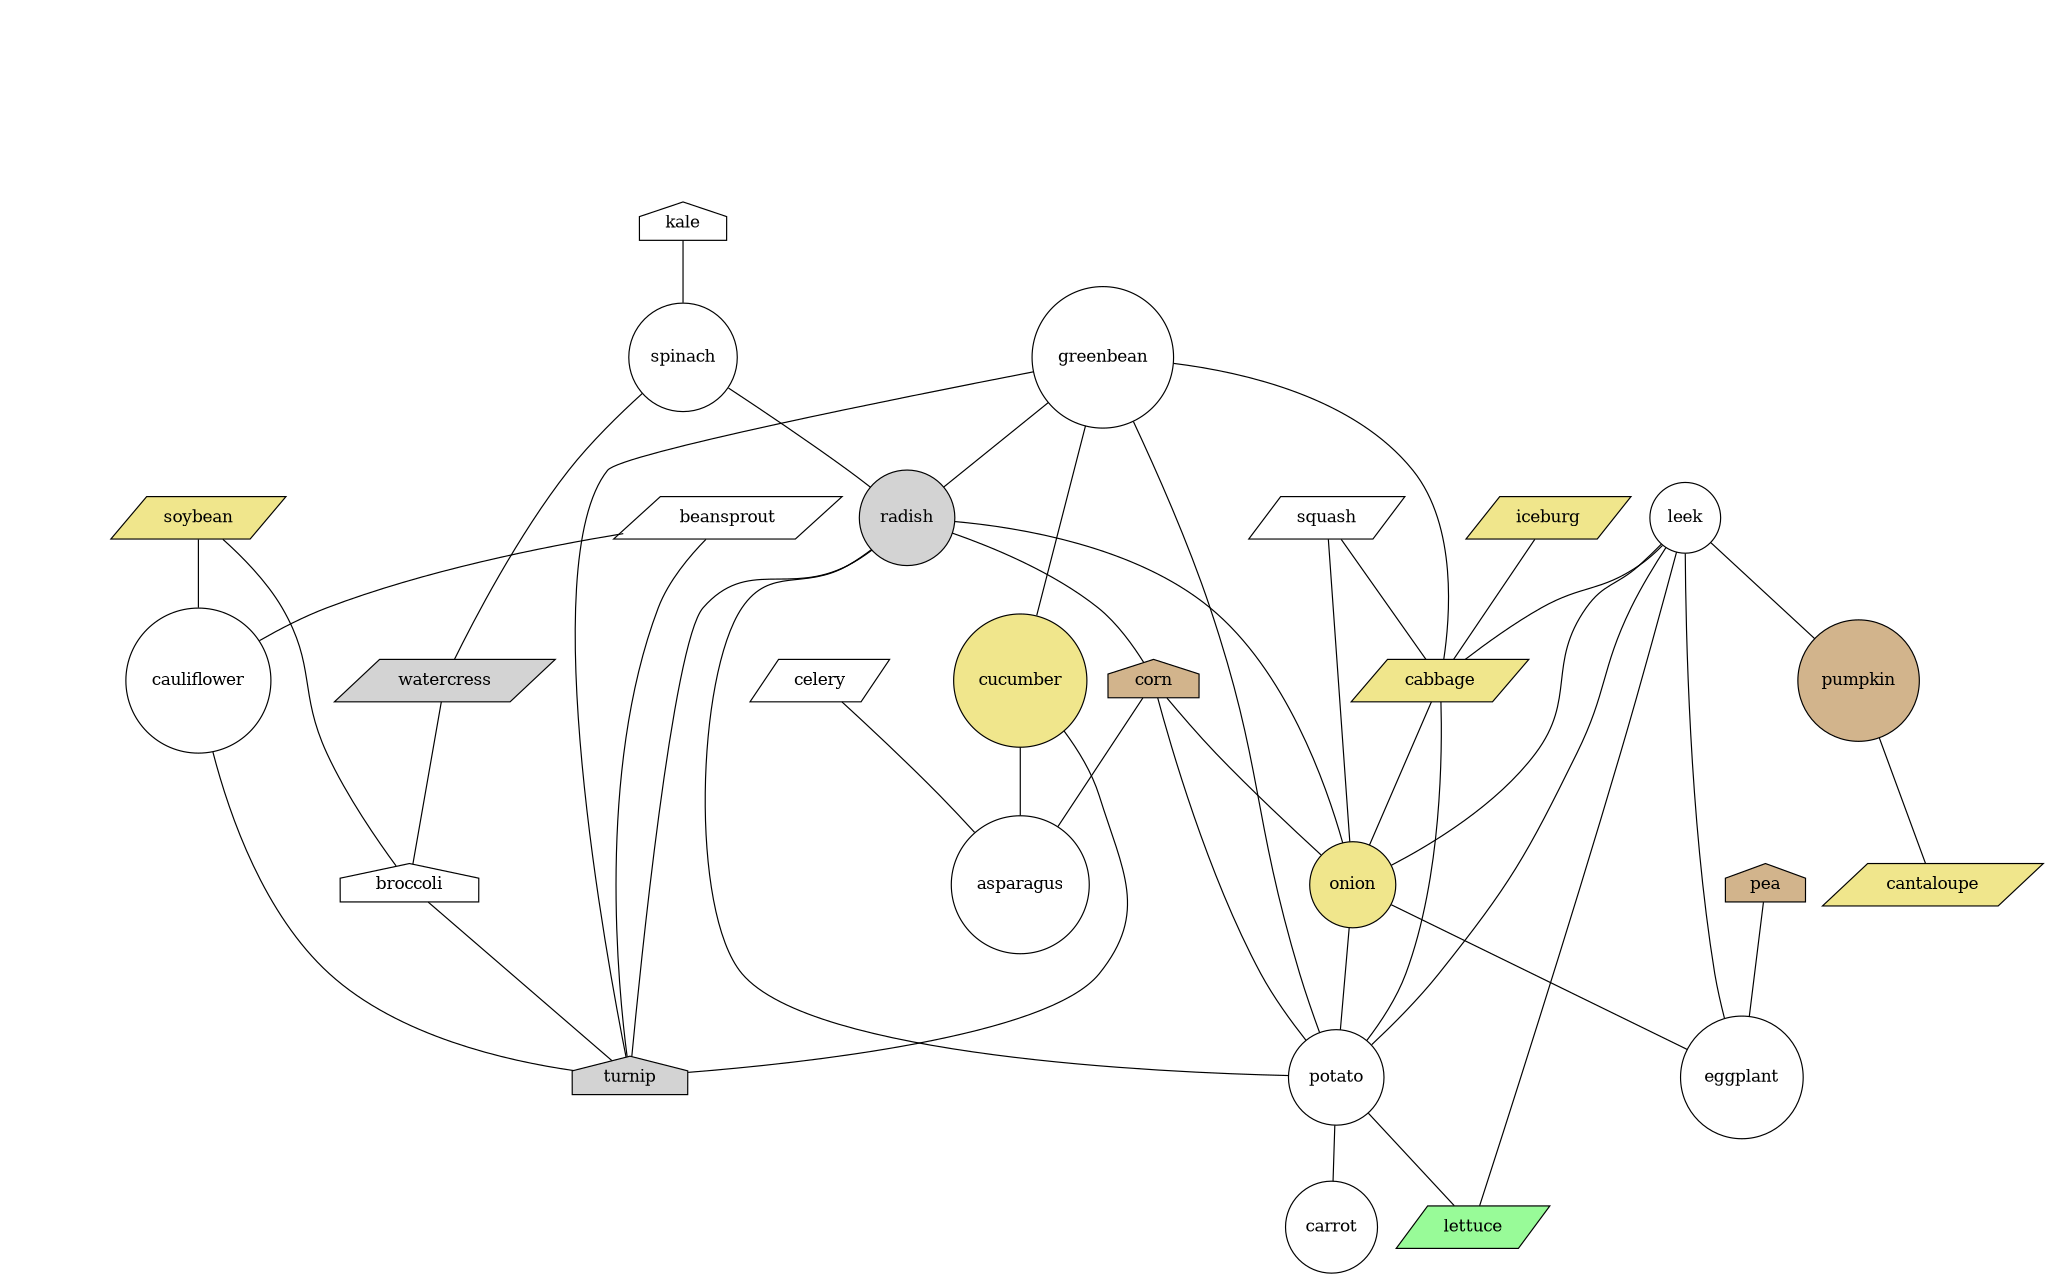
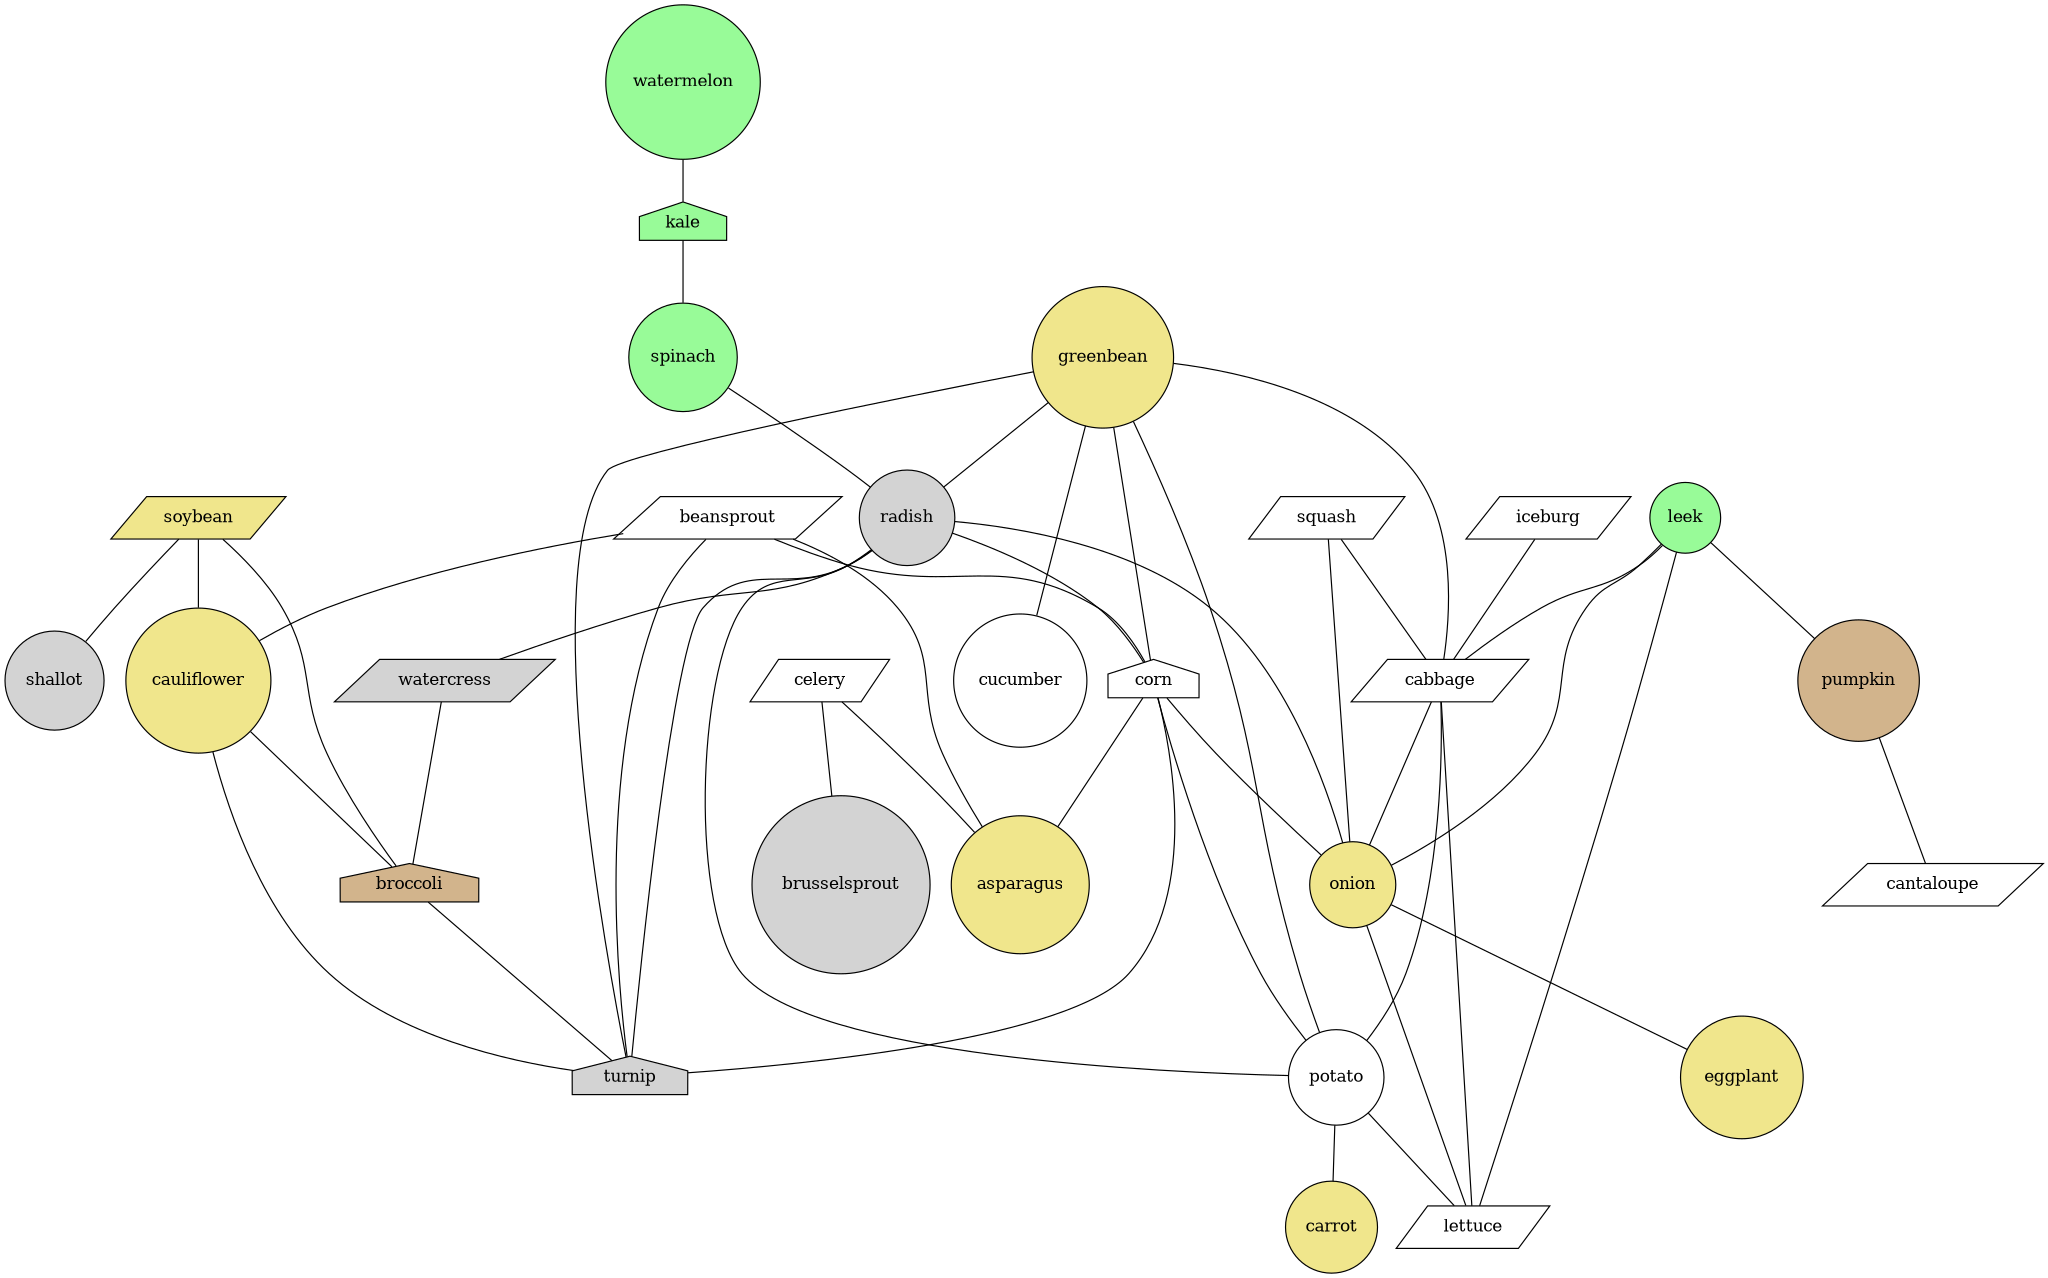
  strict graph {
    node [fillcolor=khaki shape=circle style=filled]
    edge [weight=1]
-   kale [fillcolor=white shape=house]
-   spinach [fillcolor=white]
+   watermelon [fillcolor=palegreen]
+   kale [fillcolor=palegreen shape=house]
+   spinach [fillcolor=palegreen]
    radish [fillcolor=lightgrey]
    beansprout [fillcolor=white shape=parallelogram]
-   cauliflower [fillcolor=white]
-   corn [fillcolor=tan shape=house]
-   asparagus [fillcolor=white]
+   cauliflower
+   corn [fillcolor=white shape=house]
+   asparagus
    turnip [fillcolor=lightgrey shape=house]
    celery [fillcolor=white shape=parallelogram]
-   broccoli [fillcolor=white shape=house]
+   brusselsprout [fillcolor=lightgrey]
+   broccoli [fillcolor=tan shape=house]
    potato [fillcolor=white]
    onion
-   iceburg [shape=parallelogram]
-   cabbage [shape=parallelogram]
-   lettuce [fillcolor=palegreen shape=parallelogram]
+   iceburg [fillcolor=white shape=parallelogram]
+   cabbage [fillcolor=white shape=parallelogram]
+   lettuce [fillcolor=white shape=parallelogram]
    soybean [shape=parallelogram]
+   shallot [fillcolor=lightgrey]
    watercress [fillcolor=lightgrey shape=parallelogram]
-   greenbean [fillcolor=white]
-   cucumber
-   carrot [fillcolor=white]
-   eggplant [fillcolor=white]
-   cantaloupe [shape=parallelogram]
-   leek [fillcolor=white]
+   greenbean
+   cucumber [fillcolor=white]
+   carrot
+   eggplant
+   cantaloupe [fillcolor=white shape=parallelogram]
+   leek [fillcolor=palegreen]
    pumpkin [fillcolor=tan]
    squash [fillcolor=white shape=parallelogram]
-   pea [fillcolor=tan shape=house]
+   watermelon -- kale
    kale -- spinach
    spinach -- radish
    radish -- corn
    radish -- turnip
    radish -- potato
    radish -- onion
-   spinach -- watercress
+   radish -- watercress
    beansprout -- cauliflower
-   cucumber -- asparagus
+   beansprout -- corn
+   beansprout -- asparagus
    beansprout -- turnip
    cauliflower -- turnip
+   cauliflower -- broccoli
    corn -- asparagus
-   cucumber -- turnip
+   corn -- turnip
    corn -- potato
    corn -- onion
    celery -- asparagus
+   celery -- brusselsprout
    broccoli -- turnip
    potato -- lettuce
    potato -- carrot
-   onion -- potato
+   onion -- lettuce
    onion -- eggplant
    iceburg -- cabbage
    cabbage -- potato
    cabbage -- onion
+   cabbage -- lettuce
    soybean -- cauliflower
    soybean -- broccoli
+   soybean -- shallot
    watercress -- broccoli
    greenbean -- radish
+   greenbean -- corn
    greenbean -- turnip
    greenbean -- potato
    greenbean -- cabbage
    greenbean -- cucumber
-   leek -- potato
    leek -- onion
    leek -- cabbage
    leek -- lettuce
-   leek -- eggplant
    leek -- pumpkin
    pumpkin -- cantaloupe
    squash -- onion
    squash -- cabbage
-   pea -- eggplant
  }
